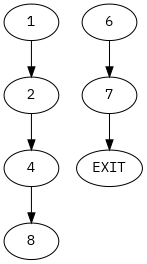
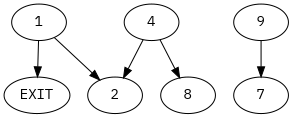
  digraph {
    fontname="IBM Plex Mono"
    node [fontname="IBM Plex Mono"]
    edge [fontname="IBM Plex Mono"]
    1
    2
    n3 [label=EXIT]
    4
    8
-   6
+   6 [label=9]
    7
    1 -> 2
-   2 -> 4
+   4 -> 2
    4 -> 8
    6 -> 7
-   7 -> n3
+   1 -> n3
  }
